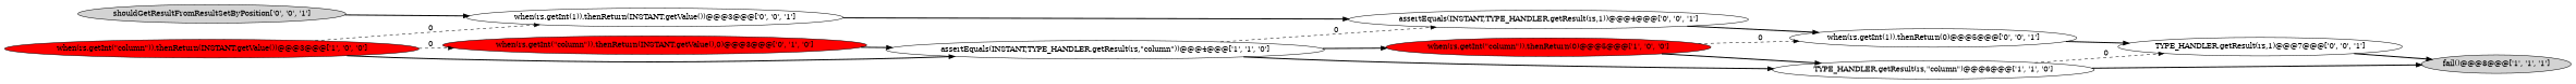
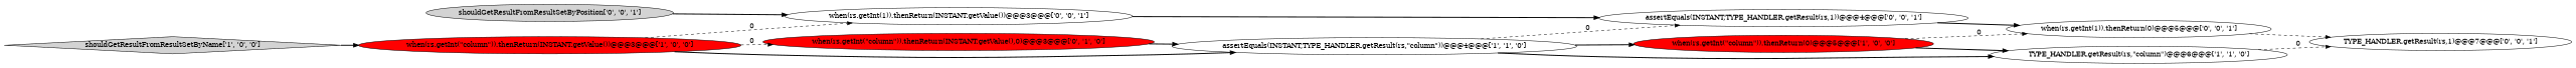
  digraph {
    rankdir=LR
    node [fillcolor=white shape=ellipse style=filled]
    edge [style=bold]
    n1 [label="TYPE_HANDLER.getResult(rs,1)@@@7@@@['0', '0', '1']"]
-   n2 [fillcolor=lightgray label="fail()@@@8@@@['1', '1', '1']"]
+   n3 [fillcolor=lightgray label="shouldGetResultFromResultSetByName['1', '0', '0']" shape=diamond]
    n4 [fillcolor=red label="when(rs.getInt(\"column\")).thenReturn(INSTANT.getValue())@@@3@@@['1', '0', '0']"]
    n5 [label="assertEquals(INSTANT,TYPE_HANDLER.getResult(rs,\"column\"))@@@4@@@['1', '1', '0']"]
    n6 [label="when(rs.getInt(1)).thenReturn(INSTANT.getValue())@@@3@@@['0', '0', '1']"]
    n7 [fillcolor=red label="when(rs.getInt(\"column\")).thenReturn(INSTANT.getValue(),0)@@@3@@@['0', '1', '0']"]
    n8 [label="assertEquals(INSTANT,TYPE_HANDLER.getResult(rs,1))@@@4@@@['0', '0', '1']"]
    n9 [label="TYPE_HANDLER.getResult(rs,\"column\")@@@6@@@['1', '1', '0']"]
    n10 [fillcolor=red label="when(rs.getInt(\"column\")).thenReturn(0)@@@5@@@['1', '0', '0']"]
    n11 [label="when(rs.getInt(1)).thenReturn(0)@@@5@@@['0', '0', '1']"]
    n12 [fillcolor=lightgray label="shouldGetResultFromResultSetByPosition['0', '0', '1']"]
-   n1 -> n2
+   n3 -> n4
    n4 -> n5
    n4 -> n6 [label=0 style=dashed]
    n4 -> n7 [label=0 style=dashed]
    n5 -> n8 [label=0 style=dashed]
    n5 -> n9
    n5 -> n10
    n6 -> n8
    n7 -> n5
    n8 -> n11
    n9 -> n1 [label=0 style=dashed]
-   n9 -> n2
    n10 -> n9
    n10 -> n11 [label=0 style=dashed]
-   n11 -> n1
+   n11 -> n1 [style=dashed]
    n12 -> n6
  }
